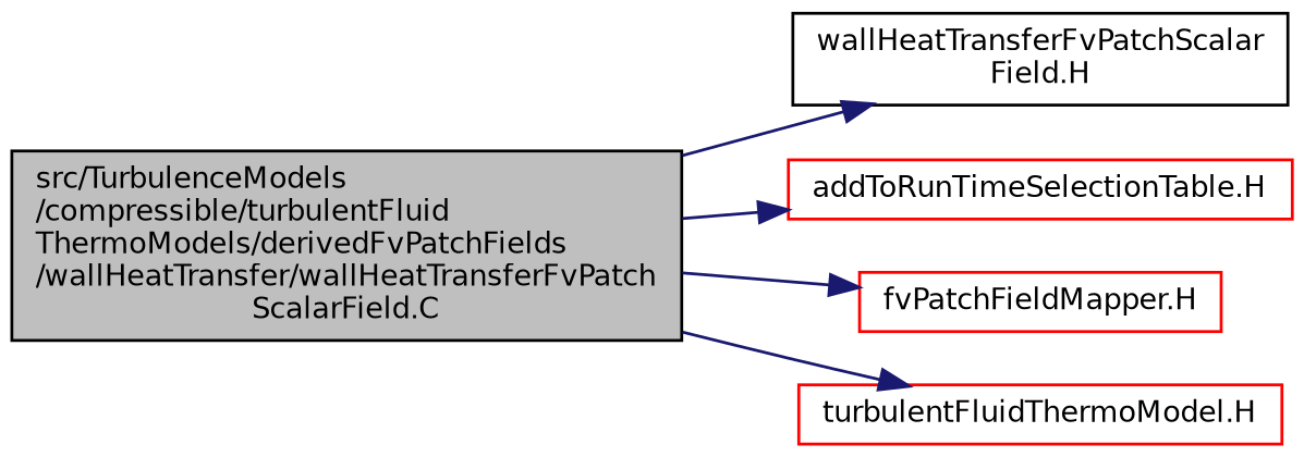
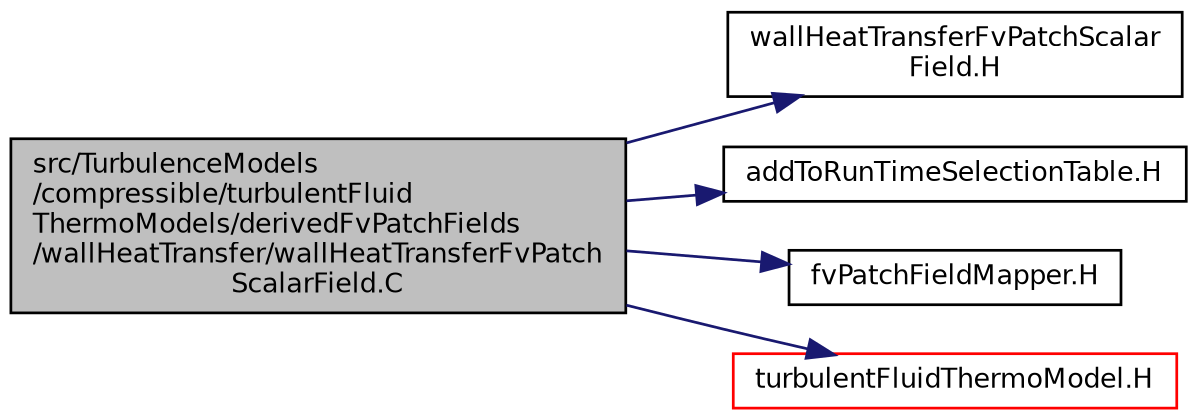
  digraph {
    rankdir=LR
    node [color=black fontname=Helvetica fontsize=10 shape=record]
    edge [color=midnightblue fontname=Helvetica fontsize=10 labelfontname=Helvetica labelfontsize=10 style=solid]
    n1 [fillcolor=grey75 fontcolor=black height=0.2 label="src/TurbulenceModels\l/compressible/turbulentFluid\lThermoModels/derivedFvPatchFields\l/wallHeatTransfer/wallHeatTransferFvPatch\lScalarField.C" style=filled width=0.4]
    n2 [height=0.2 label="wallHeatTransferFvPatchScalar\lField.H" width=0.4]
-   n3 [color=red height=0.2 label="addToRunTimeSelectionTable.H" width=0.4]
-   n4 [color=red height=0.2 label="fvPatchFieldMapper.H" width=0.4]
+   n3 [height=0.2 label="addToRunTimeSelectionTable.H" width=0.4]
+   n4 [height=0.2 label="fvPatchFieldMapper.H" width=0.4]
    n5 [color=red height=0.2 label="turbulentFluidThermoModel.H" width=0.4]
    n1 -> n2
    n1 -> n3
    n1 -> n4
    n1 -> n5
  }
